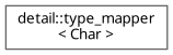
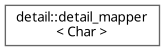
  digraph {
    rankdir=LR
    fontname="Noto Sans"
-   n1 [color=grey40 fillcolor=white fontname="Noto Sans" fontsize=10 height=0.2 label="detail::type_mapper\l\< Char \>" shape=box style=filled width=0.4]
+   n1 [color=grey40 fillcolor=white fontname="Noto Sans" fontsize=10 height=0.2 label="detail::detail_mapper\l\< Char \>" shape=box style=filled width=0.4]
  }
